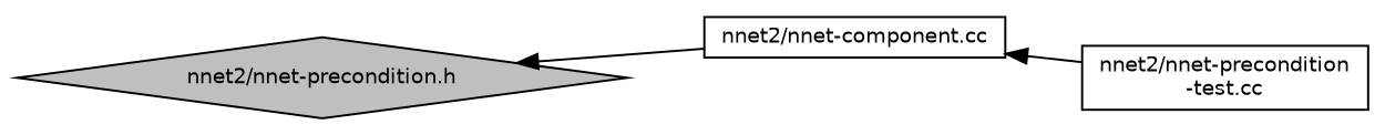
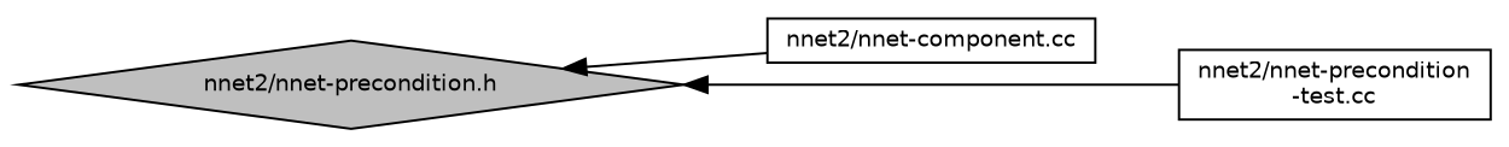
  digraph {
    rankdir=LR
    node [color=black fillcolor=white fontname=Helvetica fontsize=10 shape=box style=filled]
    edge [color=black dir=back fontname=Helvetica fontsize=10 labelfontname=Helvetica labelfontsize=10 style=solid]
    n1 [fillcolor=grey75 fontcolor=black height=0.2 label="nnet2/nnet-precondition.h" shape=diamond width=0.4]
    n2 [height=0.2 label="nnet2/nnet-component.cc" width=0.4]
    n3 [height=0.2 label="nnet2/nnet-precondition\l-test.cc" width=0.4]
    n1 -> n2
-   n2 -> n3
+   n1 -> n3
  }
